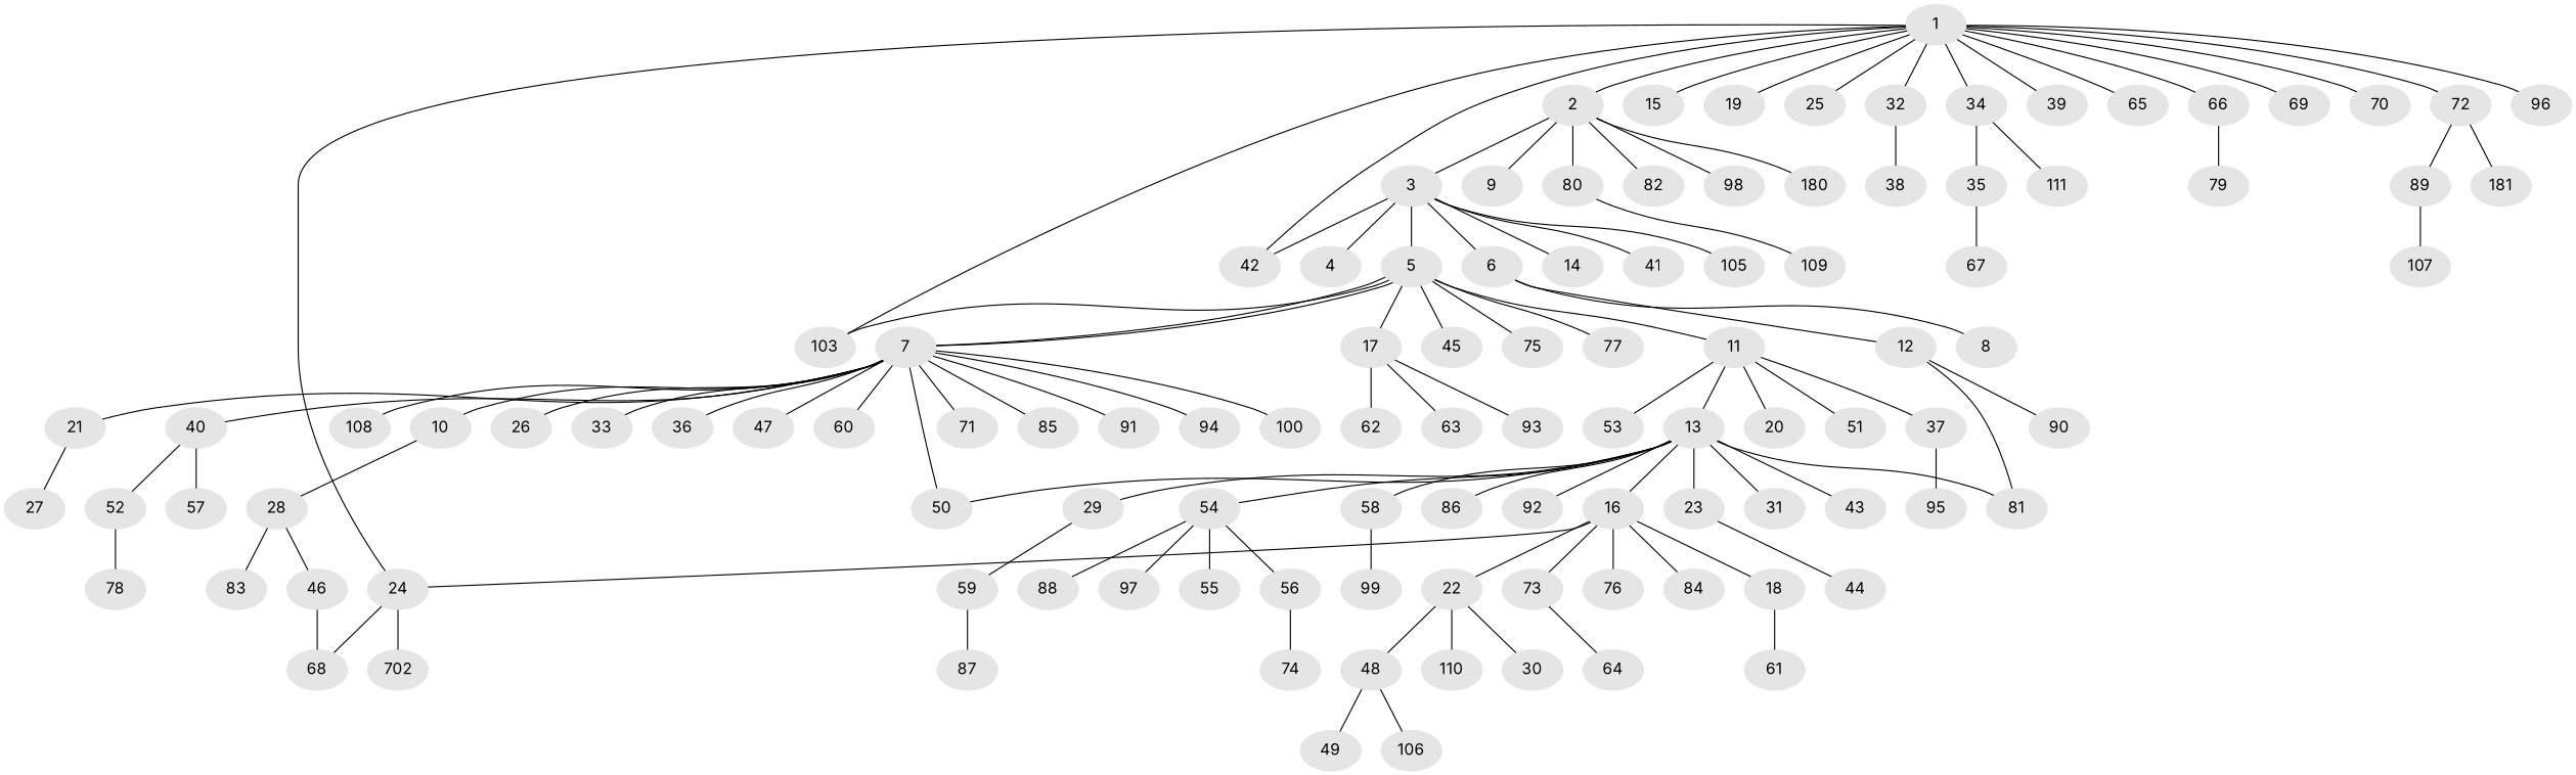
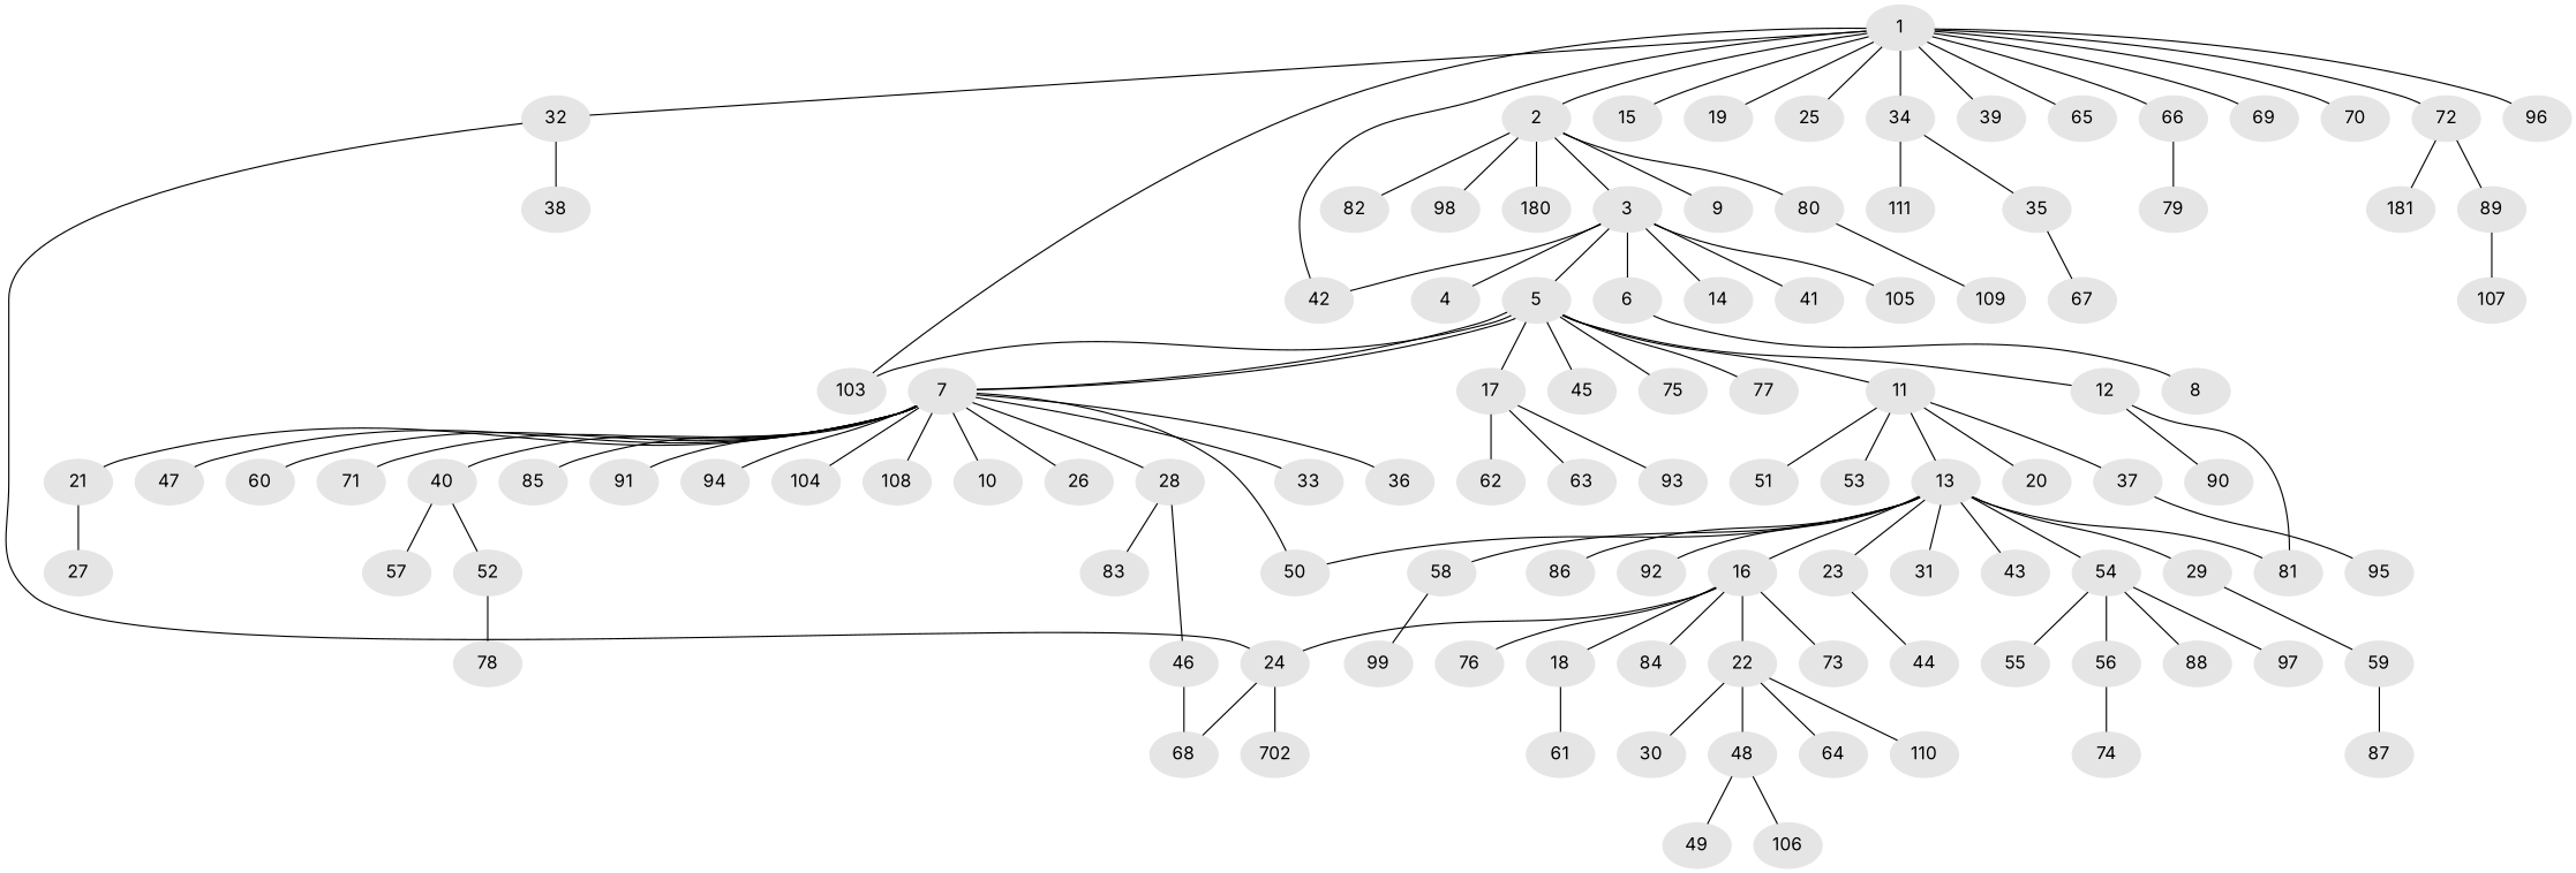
  graph {
    fontname=Inter
    node [color=gray90 fontname=Inter style=filled]
    edge [fontname=Inter]
    1
    2
    15
    19
    24
    25
    32
    34
    39
    42
    65
    66
    69
    70
    72
    96
    103
    3
    9
    80
    82
    98
    n23 [label=180]
    68
    n25 [label=702]
    38
    35
    111
    79
    89
    n31 [label=181]
    4
    5
    6
    14
    41
    105
    109
    7
    11
    12
    17
    45
    75
    77
    8
    10
    21
    26
    28
    33
    36
    40
    47
    50
    60
    71
    85
    91
    94
-   104 [label=100]
+   104
    108
    13
    20
    37
    51
    53
    81
    90
    62
    63
    93
    27
    46
    83
    52
    57
    16
    23
    29
    31
    43
    54
    58
    86
    92
    95
    18
    22
    73
    76
    84
    44
    59
    55
    56
    88
    97
    99
    61
    30
    48
    64
    110
    49
    106
    87
    67
    78
    74
    107
    1 -- 2
    1 -- 15
    1 -- 19
-   1 -- 24
+   32 -- 24
    1 -- 25
    1 -- 32
    1 -- 34
    1 -- 39
    1 -- 42
    1 -- 65
    1 -- 66
    1 -- 69
    1 -- 70
    1 -- 72
    1 -- 96
    1 -- 103
    2 -- 3
    2 -- 9
    2 -- 80
    2 -- 82
    2 -- 98
    2 -- n23
    24 -- 68
    24 -- n25
    32 -- 38
    34 -- 35
    34 -- 111
    66 -- 79
    72 -- 89
    72 -- n31
    3 -- 42
    3 -- 4
    3 -- 5
    3 -- 6
    3 -- 14
    3 -- 41
    3 -- 105
    80 -- 109
    35 -- 67
    89 -- 107
    5 -- 103
    5 -- 7
    5 -- 7
    5 -- 11
-   6 -- 12
+   5 -- 12
    5 -- 17
    5 -- 45
    5 -- 75
    5 -- 77
    6 -- 8
    7 -- 10
    7 -- 21
    7 -- 26
-   10 -- 28
+   7 -- 28
    7 -- 33
    7 -- 36
    7 -- 40
    7 -- 47
    7 -- 50
    7 -- 60
    7 -- 71
    7 -- 85
    7 -- 91
    7 -- 94
    7 -- 104
    7 -- 108
    11 -- 13
    11 -- 20
    11 -- 37
    11 -- 51
    11 -- 53
    12 -- 81
    12 -- 90
    17 -- 62
    17 -- 63
    17 -- 93
    21 -- 27
    28 -- 46
    28 -- 83
    40 -- 52
    40 -- 57
    13 -- 50
    13 -- 81
    13 -- 16
    13 -- 23
    13 -- 29
    13 -- 31
    13 -- 43
    13 -- 54
    13 -- 58
    13 -- 86
    13 -- 92
    37 -- 95
    46 -- 68
    52 -- 78
    16 -- 24
    16 -- 18
    16 -- 22
    16 -- 73
    16 -- 76
    16 -- 84
    23 -- 44
    29 -- 59
    54 -- 55
    54 -- 56
    54 -- 88
    54 -- 97
    58 -- 99
    18 -- 61
    22 -- 30
    22 -- 48
-   73 -- 64
+   22 -- 64
    22 -- 110
    59 -- 87
    56 -- 74
    48 -- 49
    48 -- 106
  }
